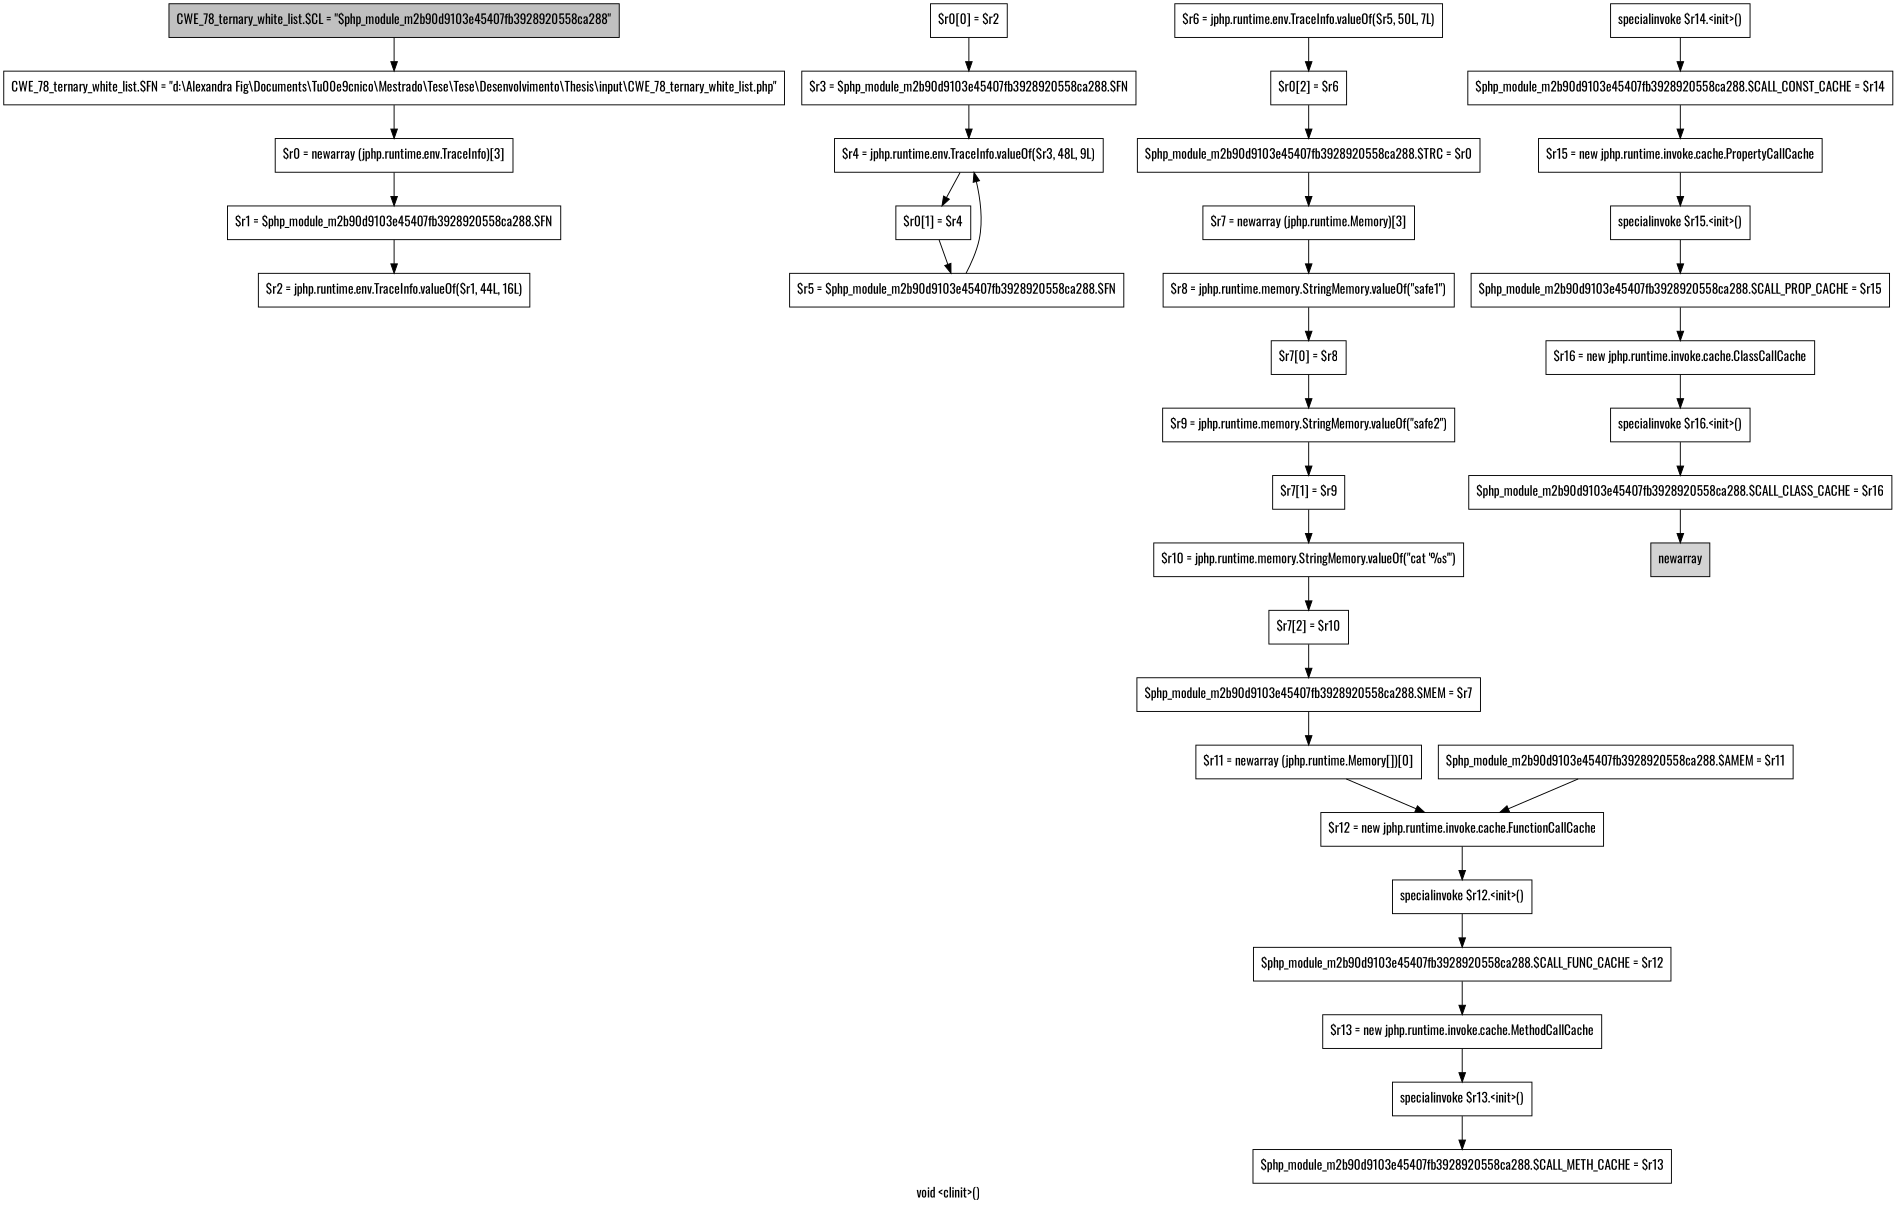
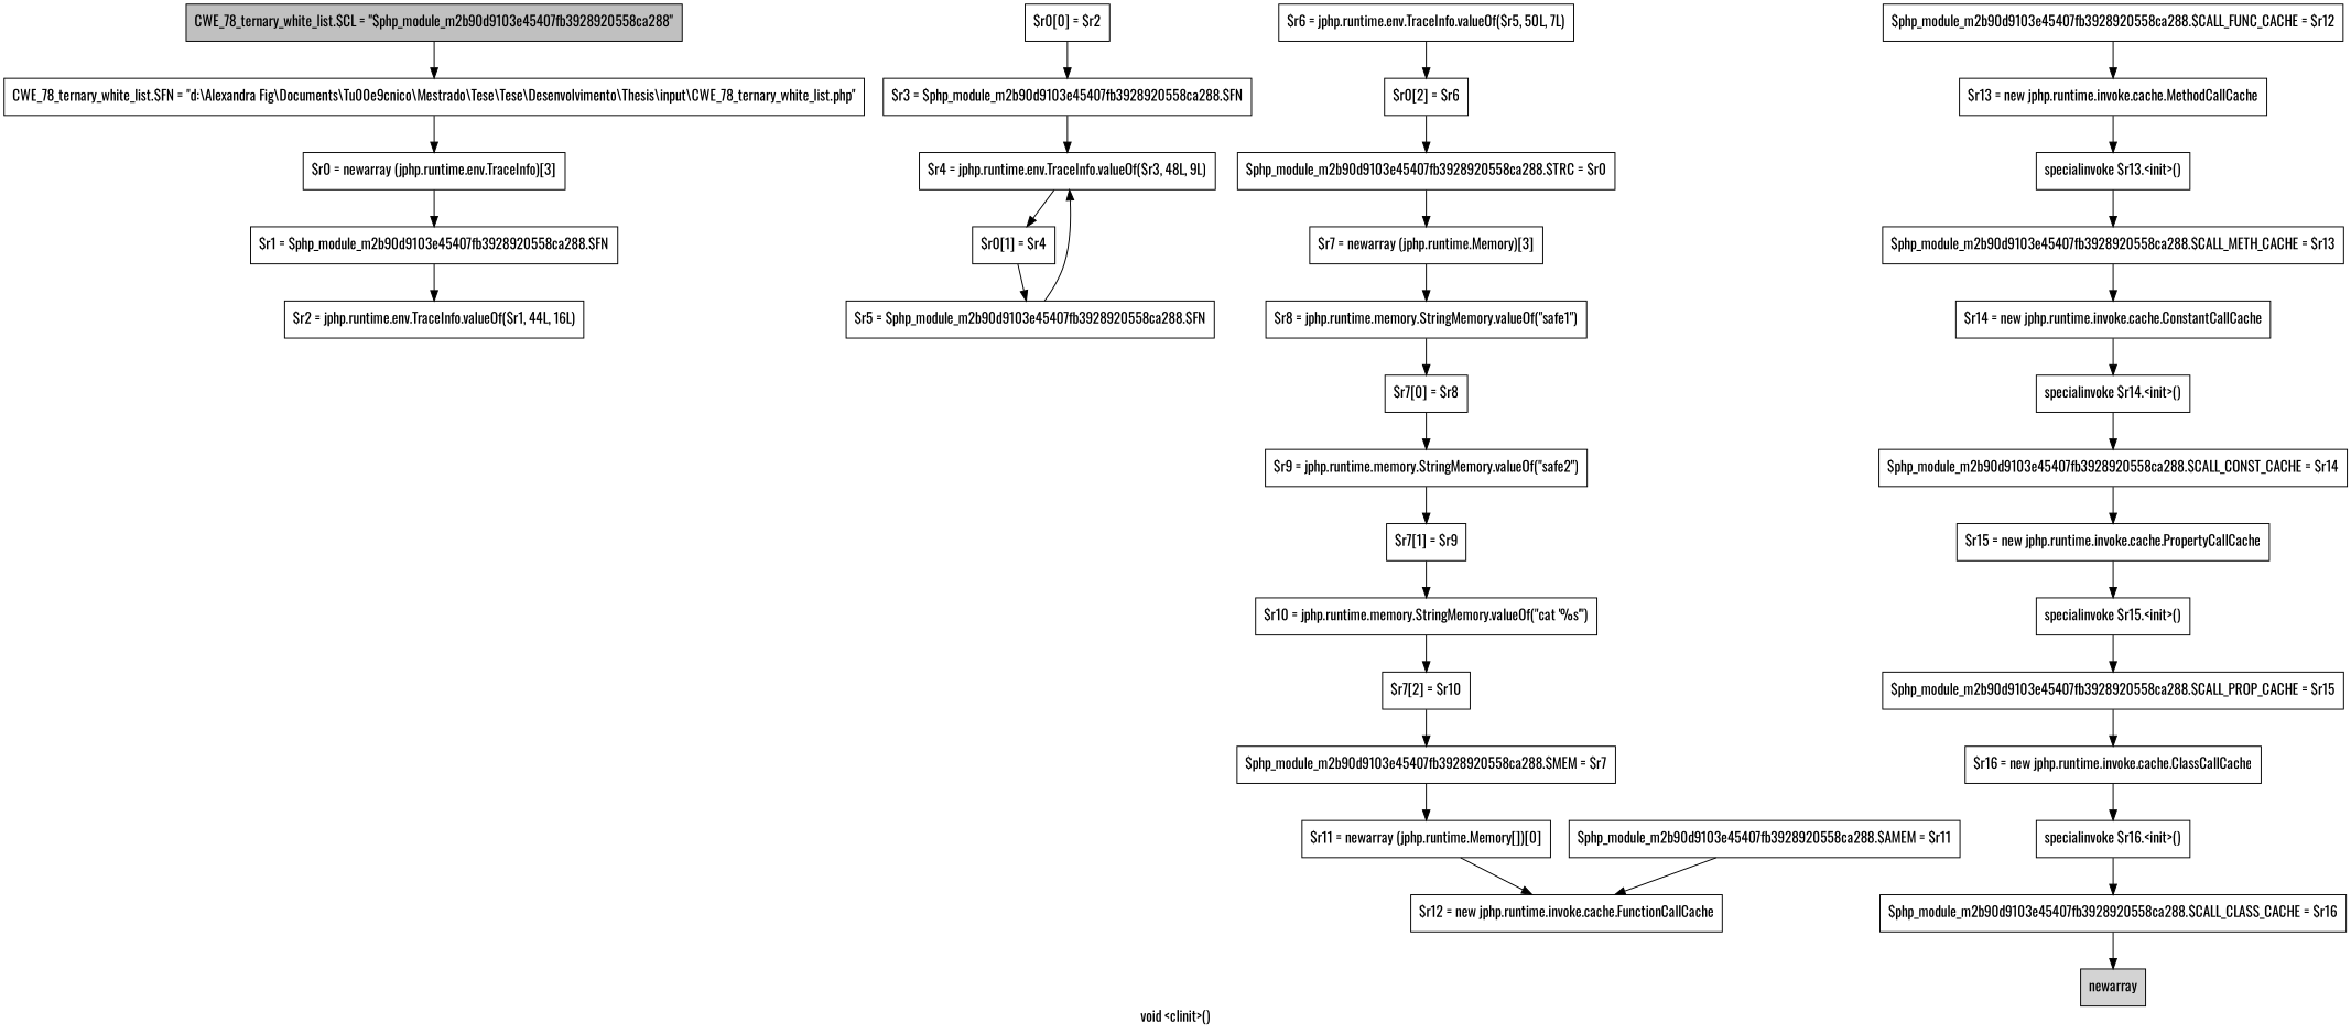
  digraph {
    fontname=Oswald
    label="void <clinit>()"
    node [fontname=Oswald shape=box]
    edge [fontname=Oswald]
    n1 [fillcolor=gray label="CWE_78_ternary_white_list.$CL = \"$php_module_m2b90d9103e45407fb3928920558ca288\"" style=filled]
    n2 [label="CWE_78_ternary_white_list.$FN = \"d:\\Alexandra Fig\\Documents\\T\u00e9cnico\\Mestrado\\Tese\\Tese\\Desenvolvimento\\Thesis\\input\\CWE_78_ternary_white_list.php\""]
    n3 [label="$r0 = newarray (jphp.runtime.env.TraceInfo)[3]"]
    n4 [label="$r1 = $php_module_m2b90d9103e45407fb3928920558ca288.$FN"]
    n5 [label="$r2 = jphp.runtime.env.TraceInfo.valueOf($r1, 44L, 16L)"]
    n6 [label="$r0[0] = $r2"]
    n7 [label="$r3 = $php_module_m2b90d9103e45407fb3928920558ca288.$FN"]
    n8 [label="$r4 = jphp.runtime.env.TraceInfo.valueOf($r3, 48L, 9L)"]
    n9 [label="$r0[1] = $r4"]
    n10 [label="$r5 = $php_module_m2b90d9103e45407fb3928920558ca288.$FN"]
    n11 [label="$r6 = jphp.runtime.env.TraceInfo.valueOf($r5, 50L, 7L)"]
    n12 [label="$r0[2] = $r6"]
    n13 [label="$php_module_m2b90d9103e45407fb3928920558ca288.$TRC = $r0"]
    n14 [label="$r7 = newarray (jphp.runtime.Memory)[3]"]
    n15 [label="$r8 = jphp.runtime.memory.StringMemory.valueOf(\"safe1\")"]
    n16 [label="$r7[0] = $r8"]
    n17 [label="$r9 = jphp.runtime.memory.StringMemory.valueOf(\"safe2\")"]
    n18 [label="$r7[1] = $r9"]
    n19 [label="$r10 = jphp.runtime.memory.StringMemory.valueOf(\"cat \'%s\'\")"]
    n20 [label="$r7[2] = $r10"]
    n21 [label="$php_module_m2b90d9103e45407fb3928920558ca288.$MEM = $r7"]
    n22 [label="$r11 = newarray (jphp.runtime.Memory[])[0]"]
    n23 [label="$r12 = new jphp.runtime.invoke.cache.FunctionCallCache"]
    n24 [label="$php_module_m2b90d9103e45407fb3928920558ca288.$AMEM = $r11"]
-   n25 [label="specialinvoke $r12.<init>()"]
    n26 [label="$php_module_m2b90d9103e45407fb3928920558ca288.$CALL_FUNC_CACHE = $r12"]
    n27 [label="$r13 = new jphp.runtime.invoke.cache.MethodCallCache"]
    n28 [label="specialinvoke $r13.<init>()"]
    n29 [label="$php_module_m2b90d9103e45407fb3928920558ca288.$CALL_METH_CACHE = $r13"]
+   n30 [label="$r14 = new jphp.runtime.invoke.cache.ConstantCallCache"]
    n31 [label="specialinvoke $r14.<init>()"]
    n32 [label="$php_module_m2b90d9103e45407fb3928920558ca288.$CALL_CONST_CACHE = $r14"]
    n33 [label="$r15 = new jphp.runtime.invoke.cache.PropertyCallCache"]
    n34 [label="specialinvoke $r15.<init>()"]
    n35 [label="$php_module_m2b90d9103e45407fb3928920558ca288.$CALL_PROP_CACHE = $r15"]
    n36 [label="$r16 = new jphp.runtime.invoke.cache.ClassCallCache"]
    n37 [label="specialinvoke $r16.<init>()"]
    n38 [label="$php_module_m2b90d9103e45407fb3928920558ca288.$CALL_CLASS_CACHE = $r16"]
    n39 [fillcolor=lightgray label=newarray style=filled]
    n1 -> n2
    n2 -> n3
    n3 -> n4
    n4 -> n5
    n6 -> n7
    n7 -> n8
    n8 -> n9
    n9 -> n10
    n10 -> n8
    n11 -> n12
    n12 -> n13
    n13 -> n14
    n14 -> n15
    n15 -> n16
    n16 -> n17
    n17 -> n18
    n18 -> n19
    n19 -> n20
    n20 -> n21
    n21 -> n22
    n22 -> n23
-   n23 -> n25
    n24 -> n23
-   n25 -> n26
    n26 -> n27
    n27 -> n28
    n28 -> n29
+   n29 -> n30
+   n30 -> n31
    n31 -> n32
    n32 -> n33
    n33 -> n34
    n34 -> n35
    n35 -> n36
    n36 -> n37
    n37 -> n38
    n38 -> n39
  }
